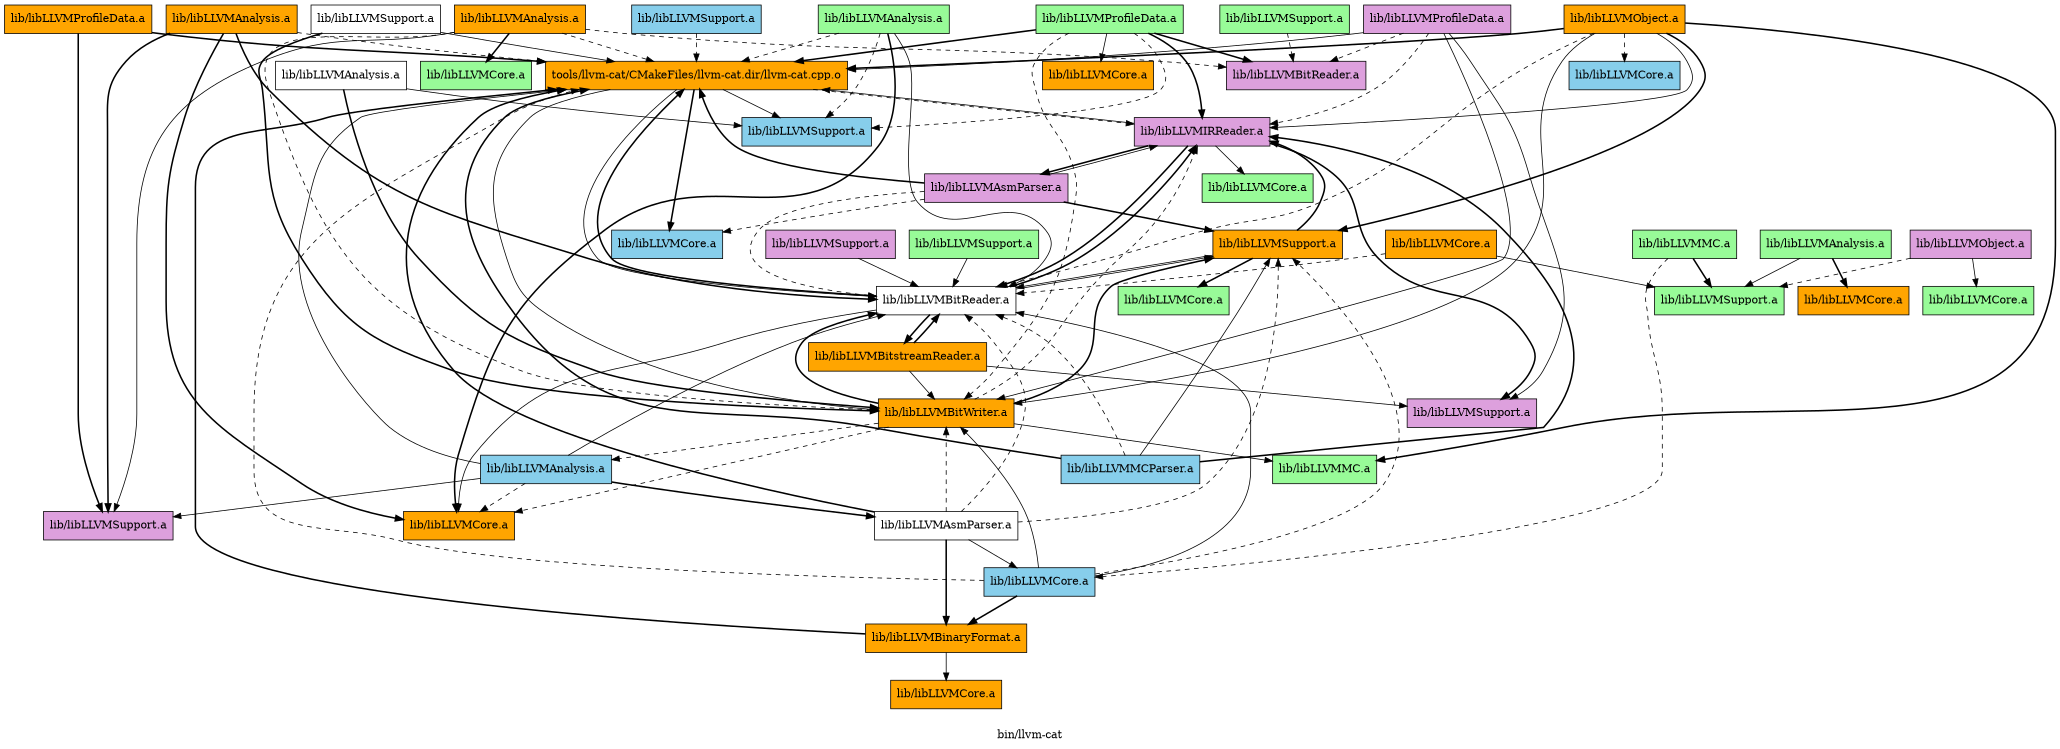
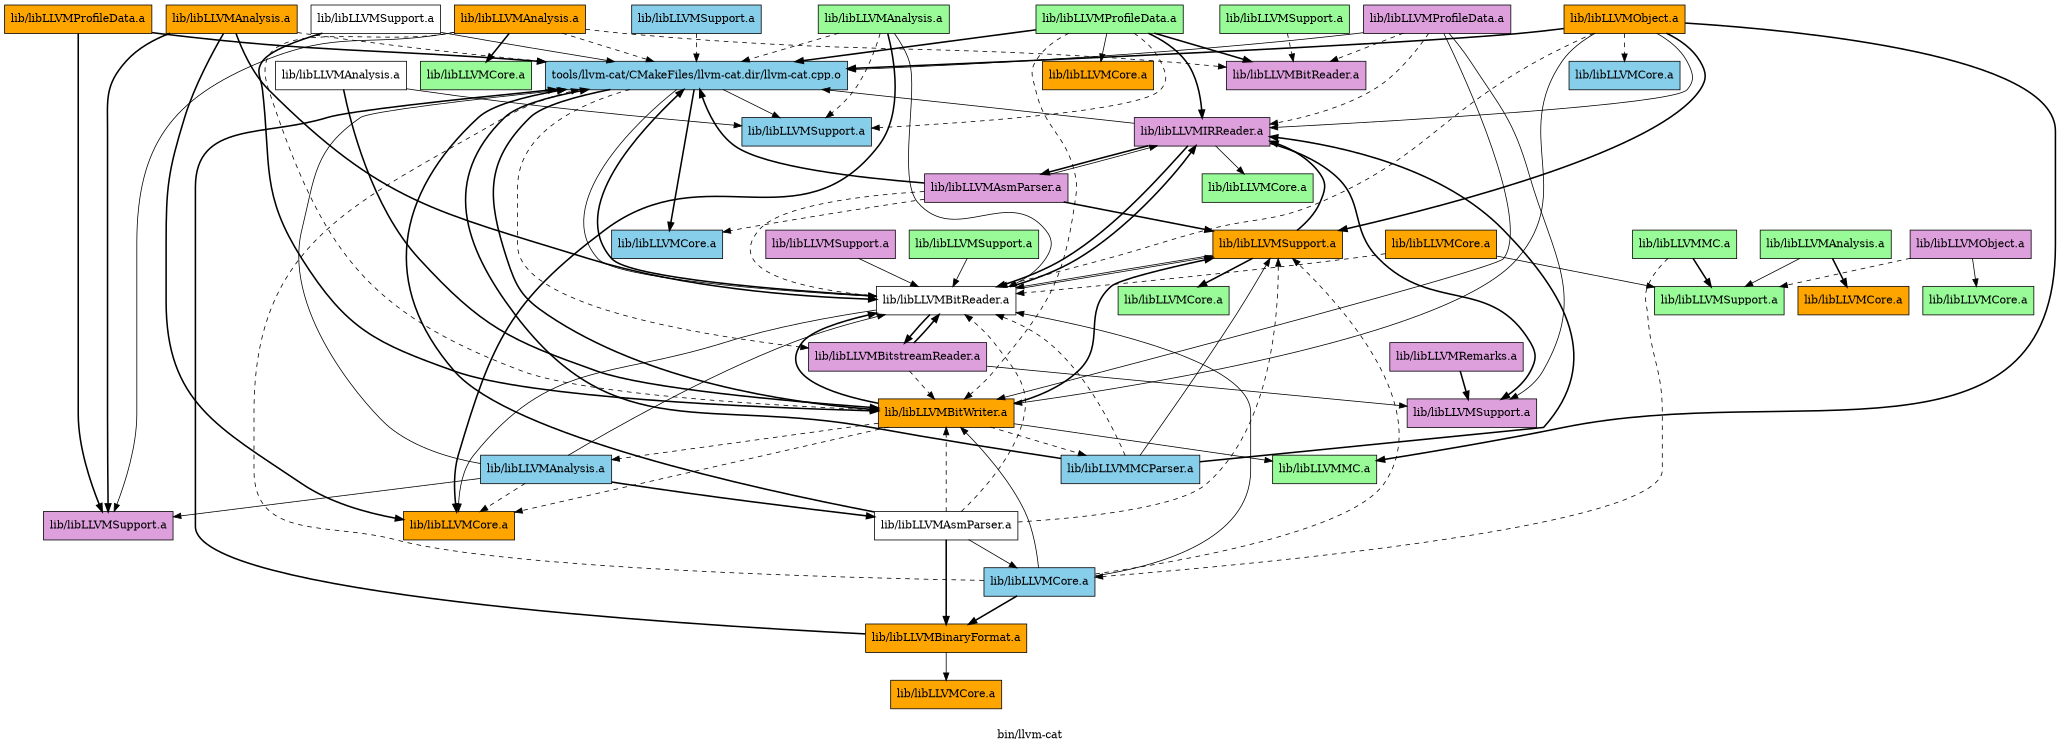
  digraph {
    label="bin/llvm-cat"
    node [fillcolor=orange shape=record style=filled]
    edge [style=bold]
-   n1 [label="{tools/llvm-cat/CMakeFiles/llvm-cat.dir/llvm-cat.cpp.o}"]
+   n1 [fillcolor=skyblue label="{tools/llvm-cat/CMakeFiles/llvm-cat.dir/llvm-cat.cpp.o}"]
    n2 [fillcolor=plum label="{lib/libLLVMIRReader.a}"]
    n3 [fillcolor=white label="{lib/libLLVMBitReader.a}"]
    n4 [label="{lib/libLLVMBitWriter.a}"]
    n5 [fillcolor=skyblue label="{lib/libLLVMCore.a}"]
    n6 [fillcolor=skyblue label="{lib/libLLVMSupport.a}"]
    n7 [fillcolor=palegreen label="{lib/libLLVMCore.a}"]
    n8 [fillcolor=plum label="{lib/libLLVMSupport.a}"]
    n9 [fillcolor=plum label="{lib/libLLVMAsmParser.a}"]
    n10 [label="{lib/libLLVMCore.a}"]
    n11 [label="{lib/libLLVMSupport.a}"]
-   n12 [label="{lib/libLLVMBitstreamReader.a}"]
+   n12 [fillcolor=plum label="{lib/libLLVMBitstreamReader.a}"]
    n13 [fillcolor=skyblue label="{lib/libLLVMAnalysis.a}"]
    n14 [fillcolor=palegreen label="{lib/libLLVMMC.a}"]
    n15 [fillcolor=palegreen label="{lib/libLLVMCore.a}"]
    n16 [fillcolor=plum label="{lib/libLLVMSupport.a}"]
    n17 [fillcolor=white label="{lib/libLLVMAsmParser.a}"]
    n18 [fillcolor=skyblue label="{lib/libLLVMCore.a}"]
    n19 [label="{lib/libLLVMBinaryFormat.a}"]
    n20 [label="{lib/libLLVMCore.a}"]
    n21 [fillcolor=palegreen label="{lib/libLLVMAnalysis.a}"]
    n22 [label="{lib/libLLVMAnalysis.a}"]
    n23 [fillcolor=skyblue label="{lib/libLLVMSupport.a}"]
    n24 [label="{lib/libLLVMAnalysis.a}"]
    n25 [fillcolor=plum label="{lib/libLLVMBitReader.a}"]
    n26 [fillcolor=palegreen label="{lib/libLLVMCore.a}"]
    n27 [fillcolor=plum label="{lib/libLLVMSupport.a}"]
    n28 [fillcolor=white label="{lib/libLLVMAnalysis.a}"]
    n29 [fillcolor=white label="{lib/libLLVMSupport.a}"]
    n30 [fillcolor=palegreen label="{lib/libLLVMAnalysis.a}"]
    n31 [label="{lib/libLLVMCore.a}"]
    n32 [fillcolor=palegreen label="{lib/libLLVMSupport.a}"]
    n33 [fillcolor=palegreen label="{lib/libLLVMProfileData.a}"]
    n34 [label="{lib/libLLVMCore.a}"]
    n35 [fillcolor=plum label="{lib/libLLVMProfileData.a}"]
    n36 [label="{lib/libLLVMProfileData.a}"]
    n37 [fillcolor=palegreen label="{lib/libLLVMSupport.a}"]
    n38 [label="{lib/libLLVMObject.a}"]
    n39 [fillcolor=skyblue label="{lib/libLLVMCore.a}"]
    n40 [label="{lib/libLLVMCore.a}"]
    n41 [fillcolor=plum label="{lib/libLLVMObject.a}"]
    n42 [fillcolor=palegreen label="{lib/libLLVMCore.a}"]
+   n43 [fillcolor=plum label="{lib/libLLVMRemarks.a}"]
    n44 [fillcolor=palegreen label="{lib/libLLVMSupport.a}"]
    n45 [fillcolor=skyblue label="{lib/libLLVMMCParser.a}"]
    n46 [fillcolor=palegreen label="{lib/libLLVMMC.a}"]
-   n1 -> n2 [style=dashed]
+   n1 -> n12 [style=dashed]
    n1 -> n3 [style=solid]
-   n1 -> n4 [style=solid]
+   n1 -> n4
    n1 -> n5
    n1 -> n6 [style=solid]
    n2 -> n1 [style=solid]
    n2 -> n3
    n2 -> n7 [style=solid]
    n2 -> n8
    n2 -> n9
    n3 -> n1
    n3 -> n2
    n3 -> n10 [style=solid]
    n3 -> n11 [style=solid]
    n3 -> n12
-   n4 -> n2 [style=dashed]
+   n4 -> n45 [style=dashed]
    n4 -> n3
    n4 -> n10 [style=dashed]
    n4 -> n11
    n4 -> n13 [style=dashed]
    n4 -> n14 [style=solid]
    n9 -> n1
    n9 -> n2 [style=solid]
    n9 -> n3 [style=dashed]
    n9 -> n5 [style=dashed]
    n9 -> n11
    n11 -> n2
    n11 -> n3 [style=solid]
    n11 -> n15
    n12 -> n3
-   n12 -> n4 [style=solid]
+   n12 -> n4 [style=dashed]
    n12 -> n8 [style=solid]
    n13 -> n1 [style=solid]
    n13 -> n3 [style=solid]
    n13 -> n10 [style=dashed]
    n13 -> n16 [style=solid]
    n13 -> n17
    n17 -> n1
    n17 -> n3 [style=dashed]
    n17 -> n4 [style=dashed]
    n17 -> n11 [style=dashed]
    n17 -> n18 [style=solid]
    n17 -> n19
    n18 -> n1 [style=dashed]
    n18 -> n3 [style=solid]
    n18 -> n4 [style=solid]
    n18 -> n11 [style=dashed]
    n18 -> n19
    n19 -> n1
    n19 -> n20 [style=solid]
    n21 -> n1 [style=dashed]
    n21 -> n3 [style=solid]
    n21 -> n6 [style=dashed]
    n21 -> n10
    n22 -> n1 [style=dashed]
    n22 -> n3
    n22 -> n10
    n22 -> n16
    n23 -> n1 [style=dashed]
    n24 -> n1 [style=dashed]
    n24 -> n4 [style=dashed]
    n24 -> n16 [style=solid]
    n24 -> n25 [style=dashed]
    n24 -> n26
    n27 -> n3 [style=solid]
    n28 -> n4
    n28 -> n6 [style=solid]
    n29 -> n1 [style=solid]
    n29 -> n4
    n30 -> n31
    n30 -> n32 [style=solid]
    n33 -> n1
    n33 -> n2
    n33 -> n4 [style=dashed]
    n33 -> n6 [style=dashed]
    n33 -> n25
    n33 -> n34 [style=solid]
    n35 -> n1 [style=solid]
    n35 -> n2 [style=dashed]
    n35 -> n4 [style=solid]
    n35 -> n8 [style=solid]
    n35 -> n25 [style=dashed]
    n36 -> n1
    n36 -> n16
    n37 -> n3 [style=solid]
    n38 -> n1
    n38 -> n2 [style=solid]
    n38 -> n3 [style=dashed]
    n38 -> n4 [style=solid]
    n38 -> n11
    n38 -> n14
    n38 -> n39 [style=dashed]
    n40 -> n3 [style=dashed]
    n40 -> n32 [style=solid]
    n41 -> n32 [style=dashed]
    n41 -> n42 [style=solid]
+   n43 -> n8
    n44 -> n25 [style=dashed]
    n45 -> n1
    n45 -> n2
    n45 -> n3 [style=dashed]
    n45 -> n11 [style=solid]
    n46 -> n18 [style=dashed]
    n46 -> n32
  }
